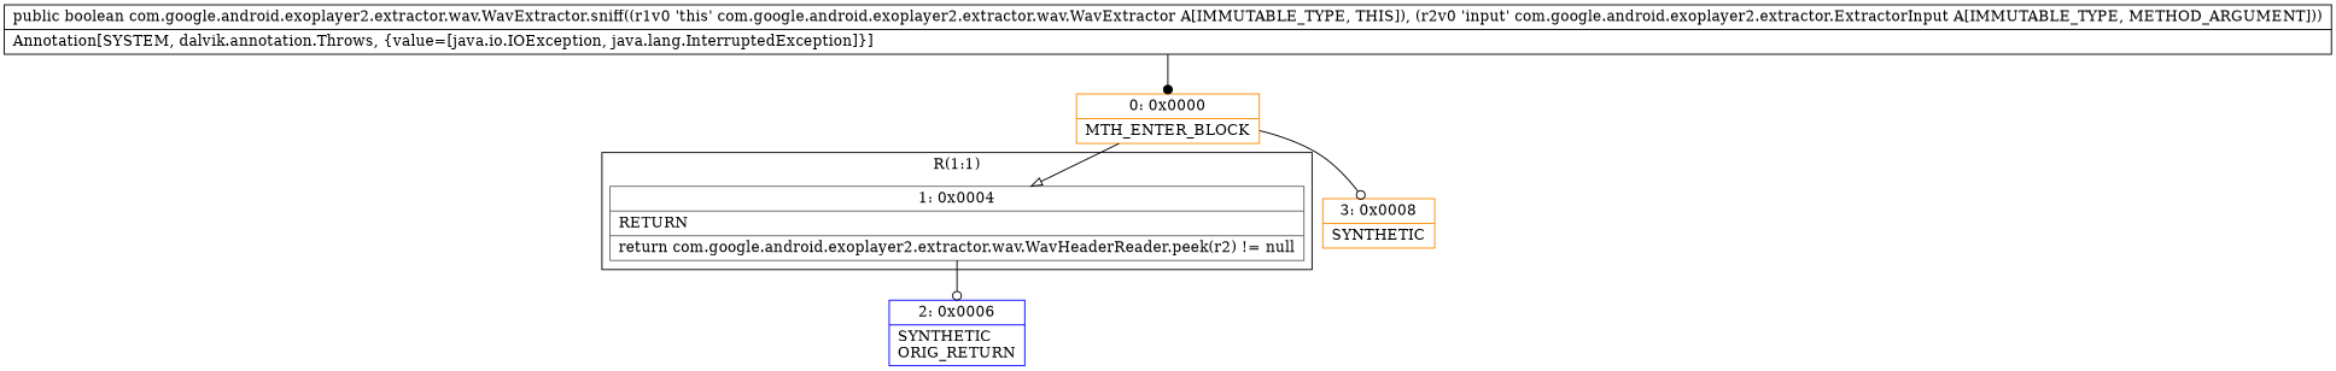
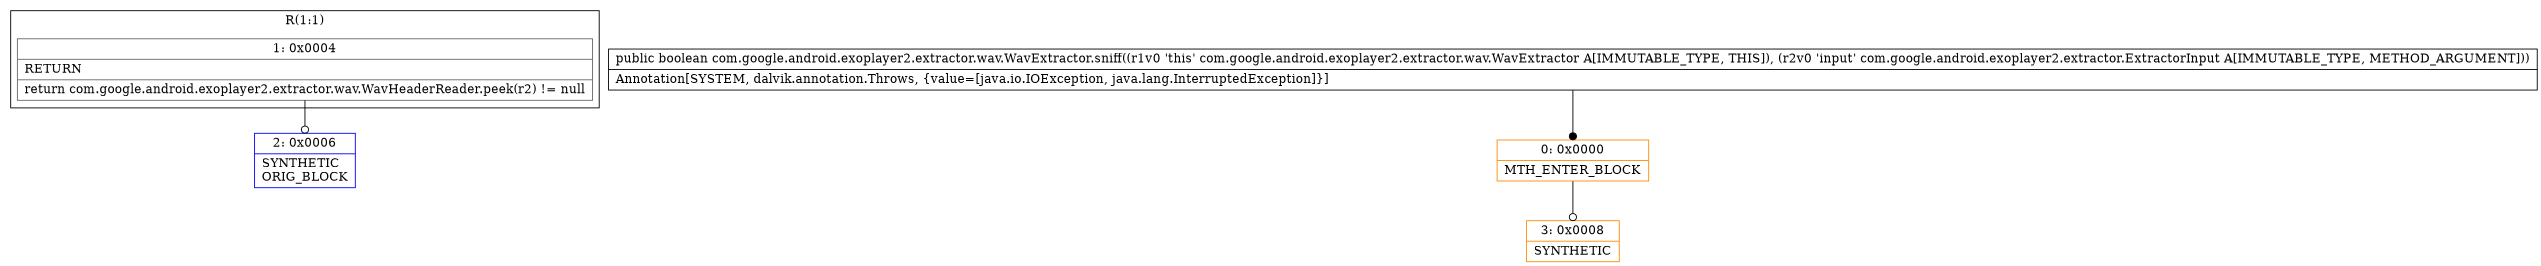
  digraph {
    node [color=darkorange shape=record]
    edge [arrowhead=odot]
    n1 [color=gray40 label="{1\:\ 0x0004|RETURN\l|return com.google.android.exoplayer2.extractor.wav.WavHeaderReader.peek(r2) != null\l}"]
-   n2 [color=blue label="{2\:\ 0x0006|SYNTHETIC\lORIG_RETURN\l}"]
+   n2 [color=blue label="{2\:\ 0x0006|SYNTHETIC\lORIG_BLOCK\l}"]
    n3 [label="{3\:\ 0x0008|SYNTHETIC\l}"]
    n4 [label="{0\:\ 0x0000|MTH_ENTER_BLOCK\l}"]
    n5 [color=black label="{public boolean com.google.android.exoplayer2.extractor.wav.WavExtractor.sniff((r1v0 'this' com.google.android.exoplayer2.extractor.wav.WavExtractor A[IMMUTABLE_TYPE, THIS]), (r2v0 'input' com.google.android.exoplayer2.extractor.ExtractorInput A[IMMUTABLE_TYPE, METHOD_ARGUMENT]))  | Annotation[SYSTEM, dalvik.annotation.Throws, \{value=[java.io.IOException, java.lang.InterruptedException]\}]\l}"]
    subgraph cluster_1 {
      label="R(1:1)"
      n1
    }
    n1 -> n2
-   n4 -> n1 [arrowhead=onormal]
    n4 -> n3
    n5 -> n4 [arrowhead=dot]
  }
